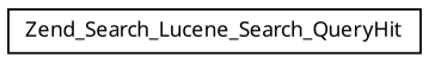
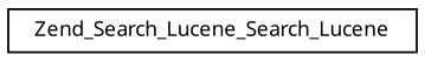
  digraph {
    rankdir=LR
    fontname="Noto Sans"
-   n1 [color=black fillcolor=white fontname="Noto Sans" fontsize=10 height=0.2 label=Zend_Search_Lucene_Search_QueryHit shape=record style=filled width=0.4]
+   n1 [color=black fillcolor=white fontname="Noto Sans" fontsize=10 height=0.2 label=Zend_Search_Lucene_Search_Lucene shape=record style=filled width=0.4]
  }
